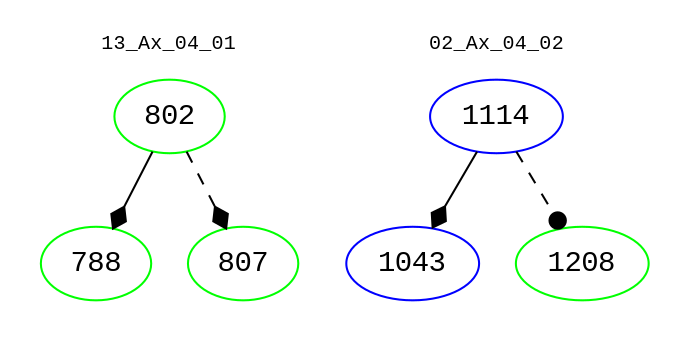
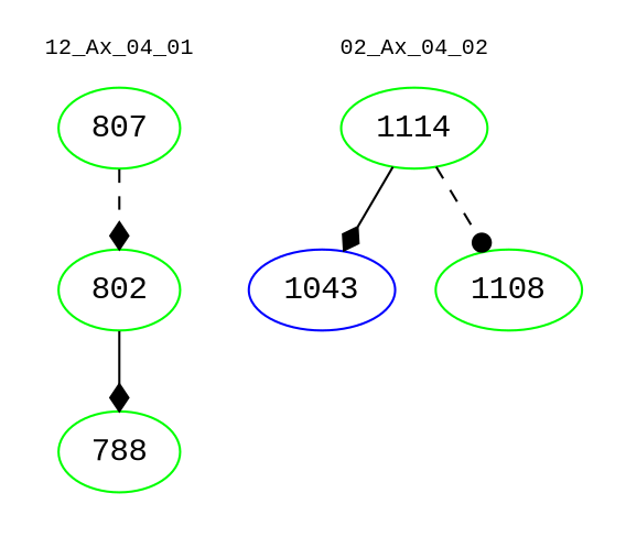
  digraph {
    fontname="Liberation Mono"
    node [color=green fontname="Liberation Mono"]
    edge [arrowhead=diamond color=black fontname="Liberation Mono" style=solid]
    n1 [label=802]
    n2 [label=788]
    n3 [label=807]
-   n4 [color=blue label=1114]
+   n4 [label=1114]
    n5 [color=blue label=1043]
-   n6 [label=1208]
+   n6 [label=1108]
    subgraph cluster_1 {
      color=white
      fontsize=10
-     label="13_Ax_04_01"
+     label="12_Ax_04_01"
      n1
      n2
      n3
    }
    subgraph cluster_2 {
      color=white
      fontsize=10
      label="02_Ax_04_02"
      n4
      n5
      n6
    }
    n1 -> n2
-   n1 -> n3 [style=dashed]
+   n3 -> n1 [style=dashed]
    n4 -> n5
    n4 -> n6 [arrowhead=dot style=dashed]
  }
